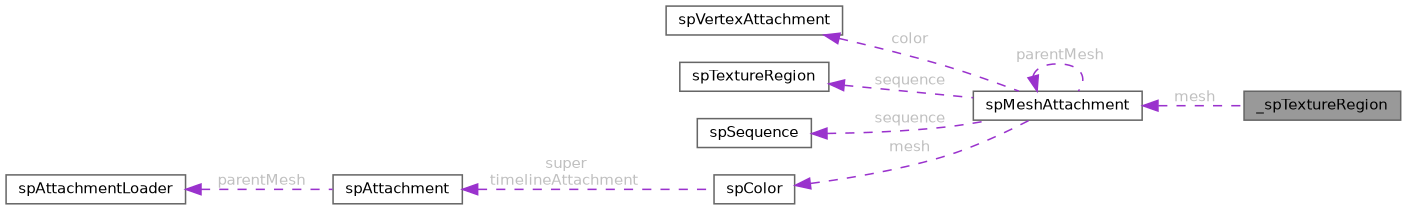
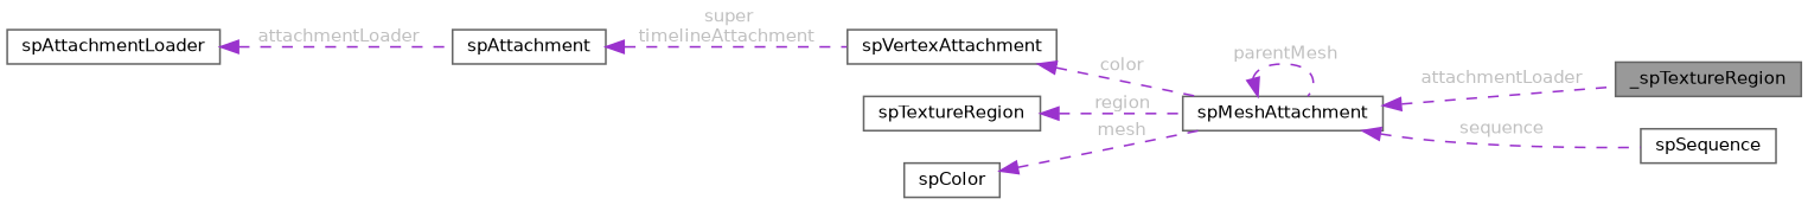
  digraph {
    rankdir=LR
    node [color=gray40 fillcolor=white fontname=Helvetica fontsize=10 shape=box style=filled]
    edge [color=darkorchid3 dir=back fontcolor=grey fontname=Helvetica fontsize=10 labelfontname=Helvetica labelfontsize=10 style=dashed]
    n1 [fillcolor=grey60 fontcolor=black height=0.2 label=_spTextureRegion width=0.4]
    n2 [height=0.2 label=spMeshAttachment width=0.4]
    n3 [height=0.2 label=spVertexAttachment width=0.4]
    n4 [height=0.2 label=spAttachment width=0.4]
    n5 [height=0.2 label=spAttachmentLoader width=0.4]
    n6 [height=0.2 label=spTextureRegion width=0.4]
    n7 [height=0.2 label=spSequence width=0.4]
    n8 [height=0.2 label=spColor width=0.4]
-   n2 -> n1 [label=" mesh"]
+   n2 -> n1 [label=" attachmentLoader"]
    n2 -> n2 [label=" parentMesh"]
    n3 -> n2 [label=" color"]
-   n4 -> n8 [label=" super\ntimelineAttachment"]
-   n5 -> n4 [label=" parentMesh"]
-   n6 -> n2 [label=" sequence"]
-   n7 -> n2 [label=" sequence"]
+   n4 -> n3 [label=" super\ntimelineAttachment"]
+   n5 -> n4 [label=" attachmentLoader"]
+   n6 -> n2 [label=" region"]
+   n2 -> n7 [label=" sequence"]
    n8 -> n2 [label=" mesh"]
  }
